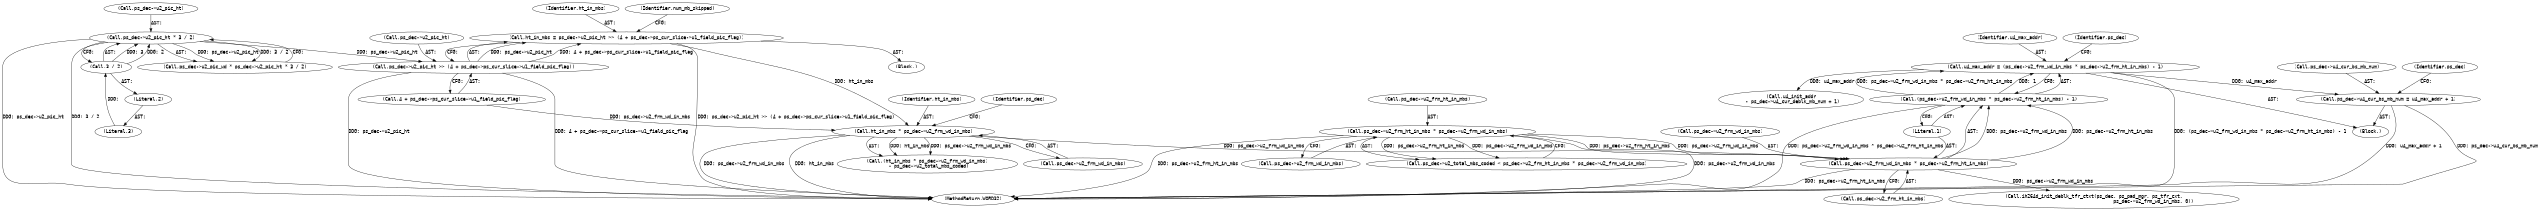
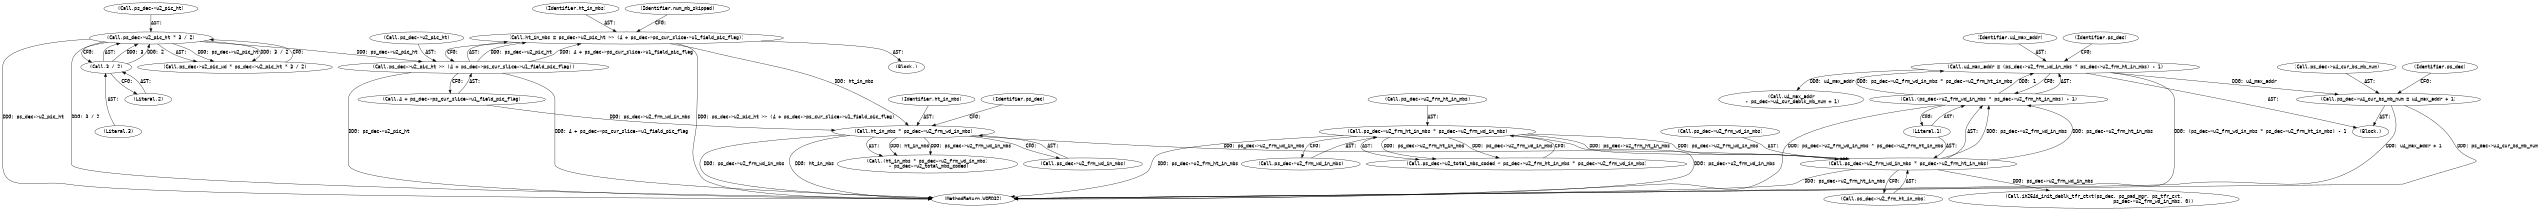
  digraph {
    fontname="DejaVu Sans Mono"
    node [fontname="DejaVu Sans Mono"]
    edge [fontname="DejaVu Sans Mono"]
    n1 [label="(Call,ps_dec->u4_cur_bs_mb_num = u4_max_addr + 1)"]
    n2 [label="(Block,)"]
    n3 [label="(MethodReturn,WORD32)"]
    n4 [label="(Call,u4_max_addr = (ps_dec->u2_frm_wd_in_mbs * ps_dec->u2_frm_ht_in_mbs) - 1)"]
    n5 [label="(Call,(ps_dec->u2_frm_wd_in_mbs * ps_dec->u2_frm_ht_in_mbs) - 1)"]
-   n6 [label="(Call,u4_init_addr\n - ps_dec->u4_cur_deblk_mb_num + 1)"]
+   n6 [label="(Call,u4_max_addr\n - ps_dec->u4_cur_deblk_mb_num + 1)"]
    n7 [label="(Literal,1)"]
    n8 [label="(Call,ps_dec->u2_frm_wd_in_mbs * ps_dec->u2_frm_ht_in_mbs)"]
    n9 [label="(Call,ps_dec->u2_frm_ht_in_mbs)"]
    n10 [label="(Call,ih264d_init_deblk_tfr_ctxt(ps_dec, ps_pad_mgr, ps_tfr_cxt,\n                                           ps_dec->u2_frm_wd_in_mbs, 0))"]
    n11 [label="(Call,ht_in_mbs * ps_dec->u2_frm_wd_in_mbs)"]
    n12 [label="(Call,(ht_in_mbs * ps_dec->u2_frm_wd_in_mbs)\n - ps_dec->u2_total_mbs_coded)"]
    n13 [label="(Call,ps_dec->u2_frm_wd_in_mbs)"]
    n14 [label="(Call,ht_in_mbs = ps_dec->u2_pic_ht >> (4 + ps_dec->ps_cur_slice->u1_field_pic_flag))"]
    n15 [label="(Call,ps_dec->u2_pic_ht >> (4 + ps_dec->ps_cur_slice->u1_field_pic_flag))"]
    n16 [label="(Block,)"]
    n17 [label="(Call,4 + ps_dec->ps_cur_slice->u1_field_pic_flag)"]
    n18 [label="(Call,ps_dec->u2_pic_ht * 3 / 2)"]
    n19 [label="(Call,3 / 2)"]
    n20 [label="(Call,ps_dec->u2_pic_wd * ps_dec->u2_pic_ht * 3 / 2)"]
    n21 [label="(Literal,2)"]
    n22 [label="(Call,ps_dec->u2_frm_ht_in_mbs * ps_dec->u2_frm_wd_in_mbs)"]
    n23 [label="(Call,ps_dec->u2_frm_wd_in_mbs)"]
    n24 [label="(Call,ps_dec->u2_total_mbs_coded < ps_dec->u2_frm_ht_in_mbs * ps_dec->u2_frm_wd_in_mbs)"]
    n25 [label="(Call,ps_dec->u2_pic_ht)"]
    n26 [label="(Call,ps_dec->u2_pic_ht)"]
    n27 [label="(Call,ps_dec->u4_cur_bs_mb_num)"]
    n28 [label="(Identifier,ht_in_mbs)"]
    n29 [label="(Literal,3)"]
    n30 [label="(Identifier,ps_dec)"]
    n31 [label="(Identifier,u4_max_addr)"]
    n32 [label="(Call,ps_dec->u2_frm_ht_in_mbs)"]
    n33 [label="(Call,ps_dec->u2_frm_wd_in_mbs)"]
    n34 [label="(Identifier,num_mb_skipped)"]
    n35 [label="(Identifier,ps_dec)"]
    n36 [label="(Identifier,ht_in_mbs)"]
    n37 [label="(Identifier,ps_dec)"]
    n1 -> n2 [label="AST: "]
    n1 -> n3 [label="DDG: ps_dec->u4_cur_bs_mb_num"]
    n1 -> n3 [label="DDG: u4_max_addr + 1"]
    n4 -> n1 [label="DDG: u4_max_addr"]
    n4 -> n2 [label="AST: "]
    n4 -> n3 [label="DDG: (ps_dec->u2_frm_wd_in_mbs * ps_dec->u2_frm_ht_in_mbs) - 1"]
    n4 -> n5 [label="CFG: "]
    n4 -> n6 [label="DDG: u4_max_addr"]
    n5 -> n3 [label="DDG: ps_dec->u2_frm_wd_in_mbs * ps_dec->u2_frm_ht_in_mbs"]
    n5 -> n4 [label="AST: "]
    n5 -> n4 [label="DDG: ps_dec->u2_frm_wd_in_mbs * ps_dec->u2_frm_ht_in_mbs"]
    n5 -> n4 [label="DDG: 1"]
    n5 -> n7 [label="CFG: "]
    n7 -> n5 [label="AST: "]
    n7 -> n8 [label="AST: "]
    n8 -> n3 [label="DDG: ps_dec->u2_frm_ht_in_mbs"]
    n8 -> n5 [label="AST: "]
    n8 -> n5 [label="DDG: ps_dec->u2_frm_wd_in_mbs"]
    n8 -> n5 [label="DDG: ps_dec->u2_frm_ht_in_mbs"]
    n8 -> n9 [label="CFG: "]
    n8 -> n10 [label="DDG: ps_dec->u2_frm_wd_in_mbs"]
    n9 -> n8 [label="AST: "]
    n11 -> n3 [label="DDG: ps_dec->u2_frm_wd_in_mbs"]
    n11 -> n3 [label="DDG: ht_in_mbs"]
    n11 -> n8 [label="DDG: ps_dec->u2_frm_wd_in_mbs"]
    n11 -> n12 [label="AST: "]
    n11 -> n12 [label="DDG: ht_in_mbs"]
    n11 -> n12 [label="DDG: ps_dec->u2_frm_wd_in_mbs"]
    n11 -> n13 [label="CFG: "]
    n13 -> n11 [label="AST: "]
    n14 -> n3 [label="DDG: ps_dec->u2_pic_ht >> (4 + ps_dec->ps_cur_slice->u1_field_pic_flag)"]
    n14 -> n11 [label="DDG: ht_in_mbs"]
    n14 -> n15 [label="CFG: "]
    n14 -> n16 [label="AST: "]
    n15 -> n3 [label="DDG: 4 + ps_dec->ps_cur_slice->u1_field_pic_flag"]
    n15 -> n3 [label="DDG: ps_dec->u2_pic_ht"]
    n15 -> n14 [label="AST: "]
    n15 -> n14 [label="DDG: ps_dec->u2_pic_ht"]
    n15 -> n14 [label="DDG: 4 + ps_dec->ps_cur_slice->u1_field_pic_flag"]
    n15 -> n17 [label="CFG: "]
    n17 -> n11 [label="DDG: ps_dec->u2_frm_wd_in_mbs"]
    n17 -> n15 [label="AST: "]
    n18 -> n3 [label="DDG: ps_dec->u2_pic_ht"]
    n18 -> n3 [label="DDG: 3 / 2"]
    n18 -> n15 [label="DDG: ps_dec->u2_pic_ht"]
    n18 -> n19 [label="CFG: "]
    n18 -> n20 [label="AST: "]
    n18 -> n20 [label="DDG: ps_dec->u2_pic_ht"]
    n18 -> n20 [label="DDG: 3 / 2"]
    n19 -> n18 [label="AST: "]
    n19 -> n18 [label="DDG: 3"]
    n19 -> n18 [label="DDG: 2"]
-   n19 -> n21 [label="AST: "]
+   n19 -> n21 [label="CFG: "]
    n20 -> n18 [label="CFG: "]
-   n21 -> n29 [label="AST: "]
+   n21 -> n19 [label="AST: "]
    n22 -> n3 [label="DDG: ps_dec->u2_frm_wd_in_mbs"]
    n22 -> n3 [label="DDG: ps_dec->u2_frm_ht_in_mbs"]
    n22 -> n8 [label="DDG: ps_dec->u2_frm_wd_in_mbs"]
    n22 -> n8 [label="DDG: ps_dec->u2_frm_ht_in_mbs"]
    n22 -> n23 [label="CFG: "]
    n22 -> n24 [label="AST: "]
    n22 -> n24 [label="DDG: ps_dec->u2_frm_ht_in_mbs"]
    n22 -> n24 [label="DDG: ps_dec->u2_frm_wd_in_mbs"]
    n23 -> n22 [label="AST: "]
    n24 -> n22 [label="CFG: "]
    n25 -> n18 [label="AST: "]
    n26 -> n15 [label="AST: "]
    n27 -> n1 [label="AST: "]
    n28 -> n14 [label="AST: "]
-   n29 -> n19 [label="DDG: "]
+   n29 -> n19 [label="AST: "]
    n30 -> n1 [label="CFG: "]
    n31 -> n4 [label="AST: "]
    n32 -> n22 [label="AST: "]
    n33 -> n8 [label="AST: "]
    n34 -> n14 [label="CFG: "]
    n35 -> n4 [label="CFG: "]
    n36 -> n11 [label="AST: "]
    n37 -> n11 [label="CFG: "]
  }
